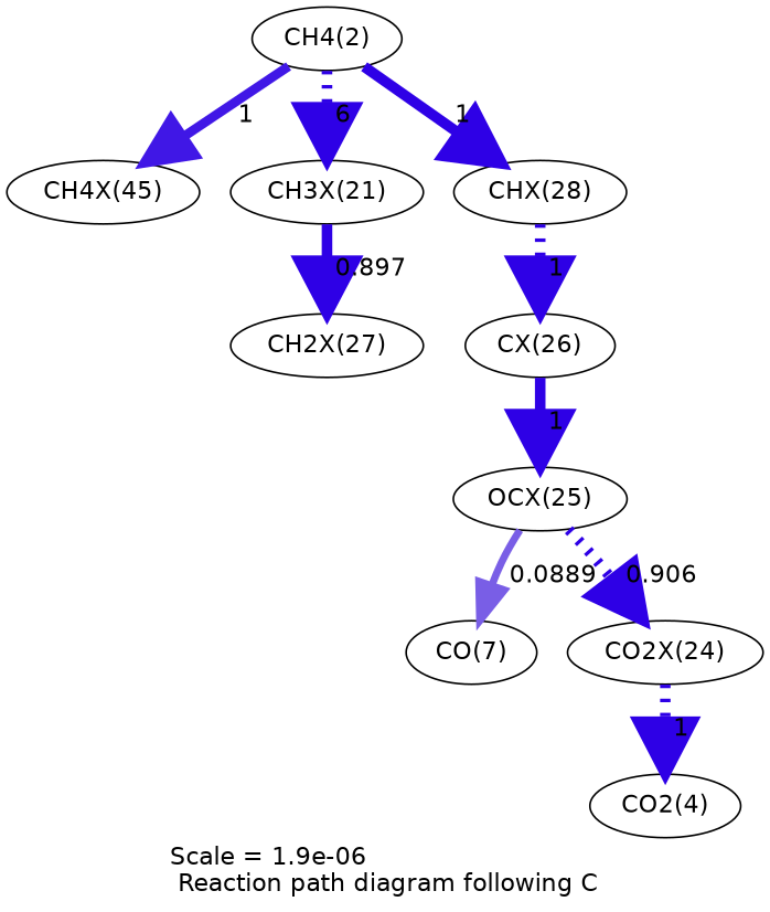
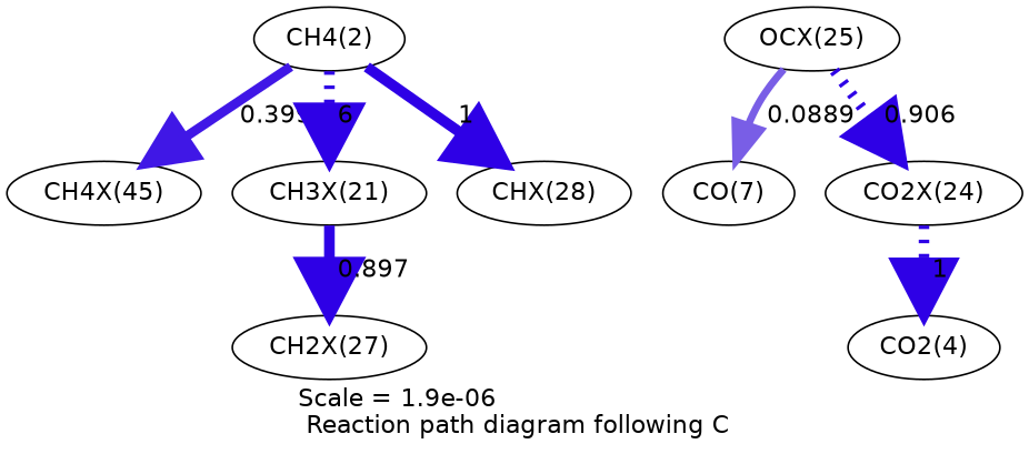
  digraph {
    fontname=Helvetica
    label="Scale = 1.9e-06\l Reaction path diagram following C"
    node [fontname=Helvetica]
    edge [arrowsize=3 color="0.7, 1.5, 0.9" fontname=Helvetica penwidth=6 style=bold]
    n1 [label="CH4(2)"]
    n2 [label="CH4X(45)"]
    n3 [label="CH3X(21)"]
    n4 [label="CHX(28)"]
    n5 [label="CH2X(27)"]
-   n6 [label="CX(26)"]
    n7 [label="OCX(25)"]
    n8 [label="CO(7)"]
    n9 [label="CO2X(24)"]
    n10 [label="CO2(4)"]
-   n1 -> n2 [arrowsize=2.65 color="0.7, 0.899, 0.9" label=" 1" penwidth=5.31]
+   n1 -> n2 [arrowsize=2.65 color="0.7, 0.899, 0.9" label=" 0.399" penwidth=5.31]
    n1 -> n3 [label=" 6" style=dotted]
    n1 -> n4 [label=" 1"]
    n3 -> n5 [label=" 0.897"]
-   n4 -> n6 [label=" 1" style=dotted]
-   n6 -> n7 [label=" 1"]
    n7 -> n8 [arrowsize=2.09 color="0.7, 0.589, 0.9" label=" 0.0889" penwidth=4.17]
    n7 -> n9 [arrowsize=2.96 color="0.7, 1.41, 0.9" label=" 0.906" penwidth=5.93 style=dotted]
    n9 -> n10 [arrowsize=2.96 color="0.7, 1.4, 0.9" label=" 1" penwidth=5.92 style=dotted]
  }
